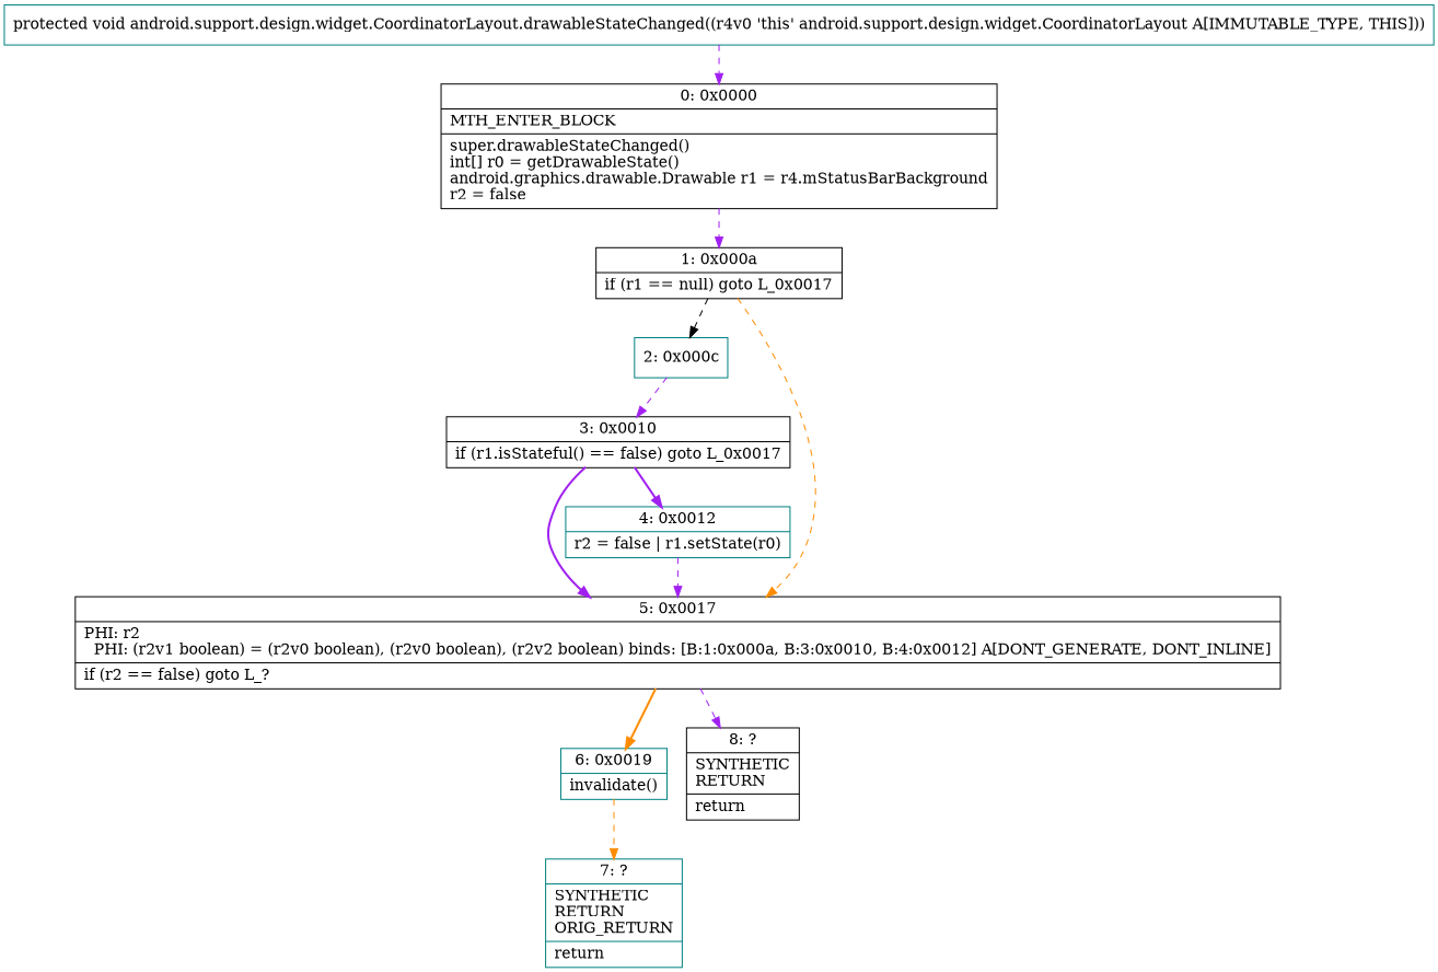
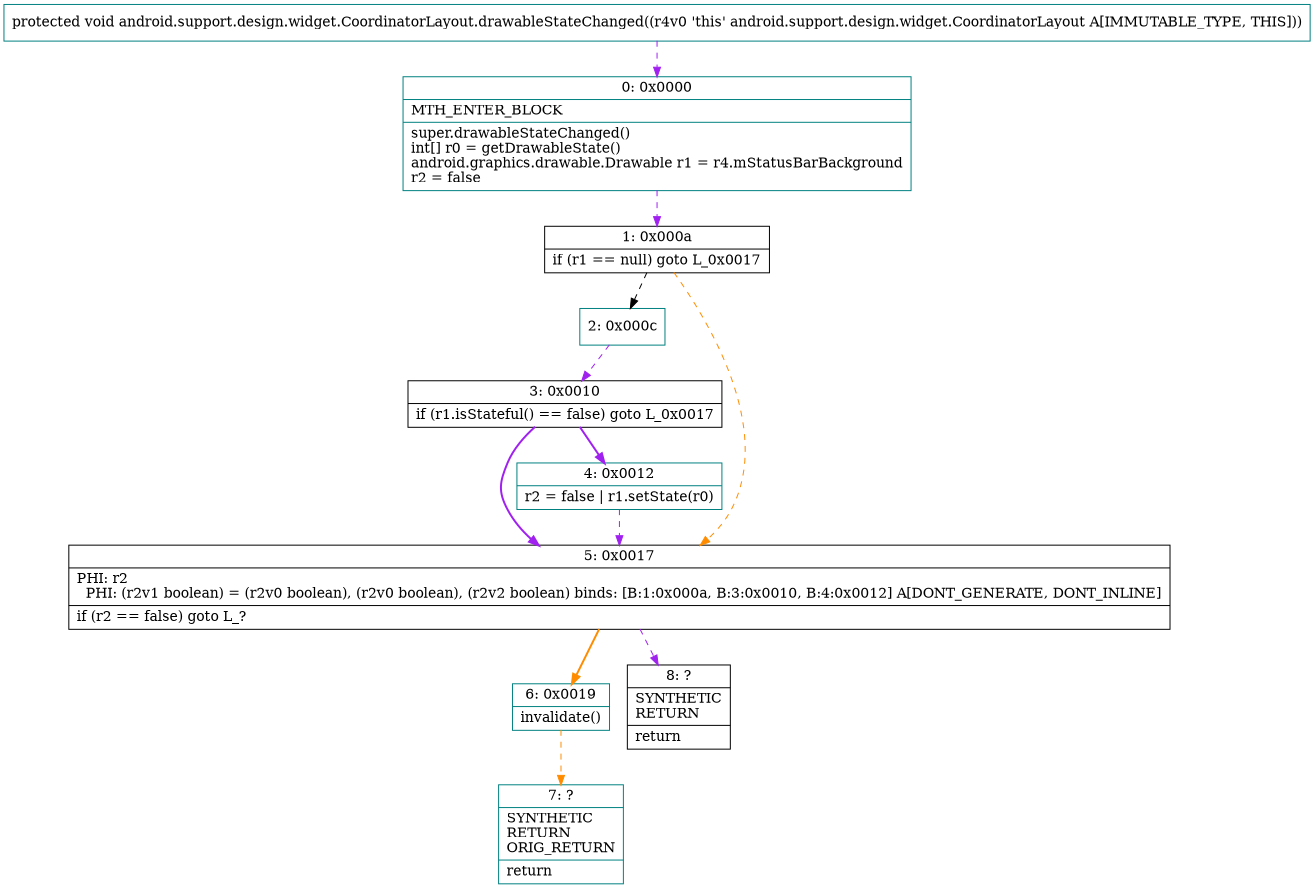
  digraph {
    node [color=black shape=record]
    edge [color=purple style=dashed]
-   n1 [label="{0\:\ 0x0000|MTH_ENTER_BLOCK\l|super.drawableStateChanged()\lint[] r0 = getDrawableState()\landroid.graphics.drawable.Drawable r1 = r4.mStatusBarBackground\lr2 = false\l}"]
+   n1 [color=teal label="{0\:\ 0x0000|MTH_ENTER_BLOCK\l|super.drawableStateChanged()\lint[] r0 = getDrawableState()\landroid.graphics.drawable.Drawable r1 = r4.mStatusBarBackground\lr2 = false\l}"]
    n2 [label="{1\:\ 0x000a|if (r1 == null) goto L_0x0017\l}"]
    n3 [color=teal label="{2\:\ 0x000c}"]
    n4 [label="{5\:\ 0x0017|PHI: r2 \l  PHI: (r2v1 boolean) = (r2v0 boolean), (r2v0 boolean), (r2v2 boolean) binds: [B:1:0x000a, B:3:0x0010, B:4:0x0012] A[DONT_GENERATE, DONT_INLINE]\l|if (r2 == false) goto L_?\l}"]
    n5 [label="{3\:\ 0x0010|if (r1.isStateful() == false) goto L_0x0017\l}"]
    n6 [color=teal label="{6\:\ 0x0019|invalidate()\l}"]
    n7 [label="{8\:\ ?|SYNTHETIC\lRETURN\l|return\l}"]
    n8 [color=teal label="{4\:\ 0x0012|r2 = false \| r1.setState(r0)\l}"]
    n9 [color=teal label="{7\:\ ?|SYNTHETIC\lRETURN\lORIG_RETURN\l|return\l}"]
    n10 [color=teal label="{protected void android.support.design.widget.CoordinatorLayout.drawableStateChanged((r4v0 'this' android.support.design.widget.CoordinatorLayout A[IMMUTABLE_TYPE, THIS])) }"]
    n1 -> n2
    n2 -> n3 [color=black]
    n2 -> n4 [color=darkorange]
    n3 -> n5
    n4 -> n6 [color=darkorange style=bold]
    n4 -> n7
    n5 -> n4 [style=bold]
    n5 -> n8 [style=bold]
    n6 -> n9 [color=darkorange]
    n8 -> n4
    n10 -> n1
  }
